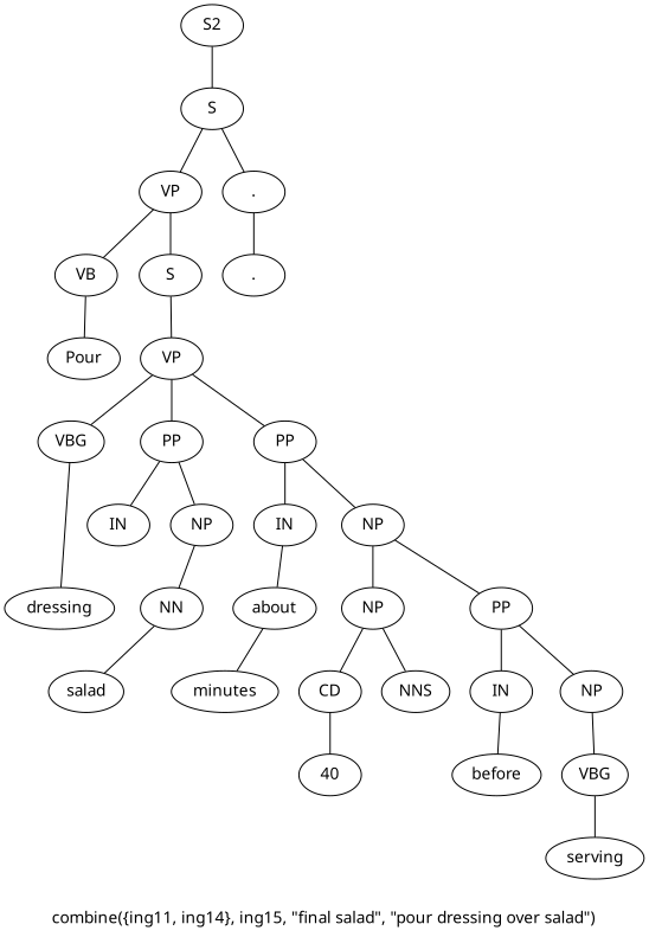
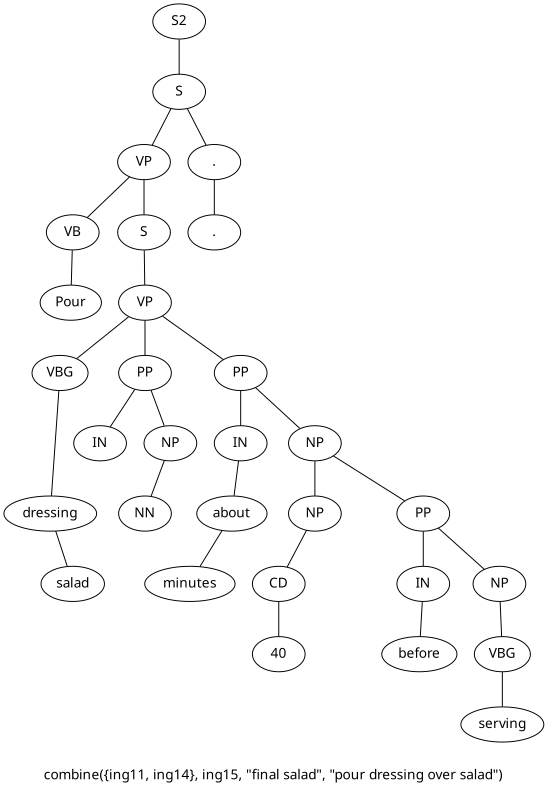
  graph {
    fontname="Noto Sans"
    label="combine({ing11, ing14}, ing15, \"final salad\", \"pour dressing over salad\")"
    node [fontname="Noto Sans"]
    edge [fontname="Noto Sans"]
    n1 [label=S2]
    n2 [label=S]
    n3 [label=VP]
    n4 [label="."]
    n5 [label=VB]
    n6 [label=S]
    n7 [label="."]
    n8 [label=Pour]
    n9 [label=VP]
    n10 [label=VBG]
    n11 [label=PP]
    n12 [label=PP]
    n13 [label=dressing]
    n14 [label=IN]
    n15 [label=NP]
    n16 [label=IN]
    n17 [label=NP]
    n18 [label=NN]
    n19 [label=salad]
    n20 [label=about]
    n21 [label=NP]
    n22 [label=PP]
    n23 [label=minutes]
    n24 [label=CD]
-   n25 [label=NNS]
    n26 [label=IN]
    n27 [label=NP]
    n28 [label=40]
    n29 [label=before]
    n30 [label=VBG]
    n31 [label=serving]
    n1 -- n2
    n2 -- n3
    n2 -- n4
    n3 -- n5
    n3 -- n6
    n4 -- n7
    n5 -- n8
    n6 -- n9
    n9 -- n10
    n9 -- n11
    n9 -- n12
    n10 -- n13
    n11 -- n14
    n11 -- n15
    n12 -- n16
    n12 -- n17
    n15 -- n18
    n16 -- n20
    n17 -- n21
    n17 -- n22
-   n18 -- n19
+   n13 -- n19
    n20 -- n23
    n21 -- n24
-   n21 -- n25
    n22 -- n26
    n22 -- n27
    n24 -- n28
    n26 -- n29
    n27 -- n30
    n30 -- n31
  }
